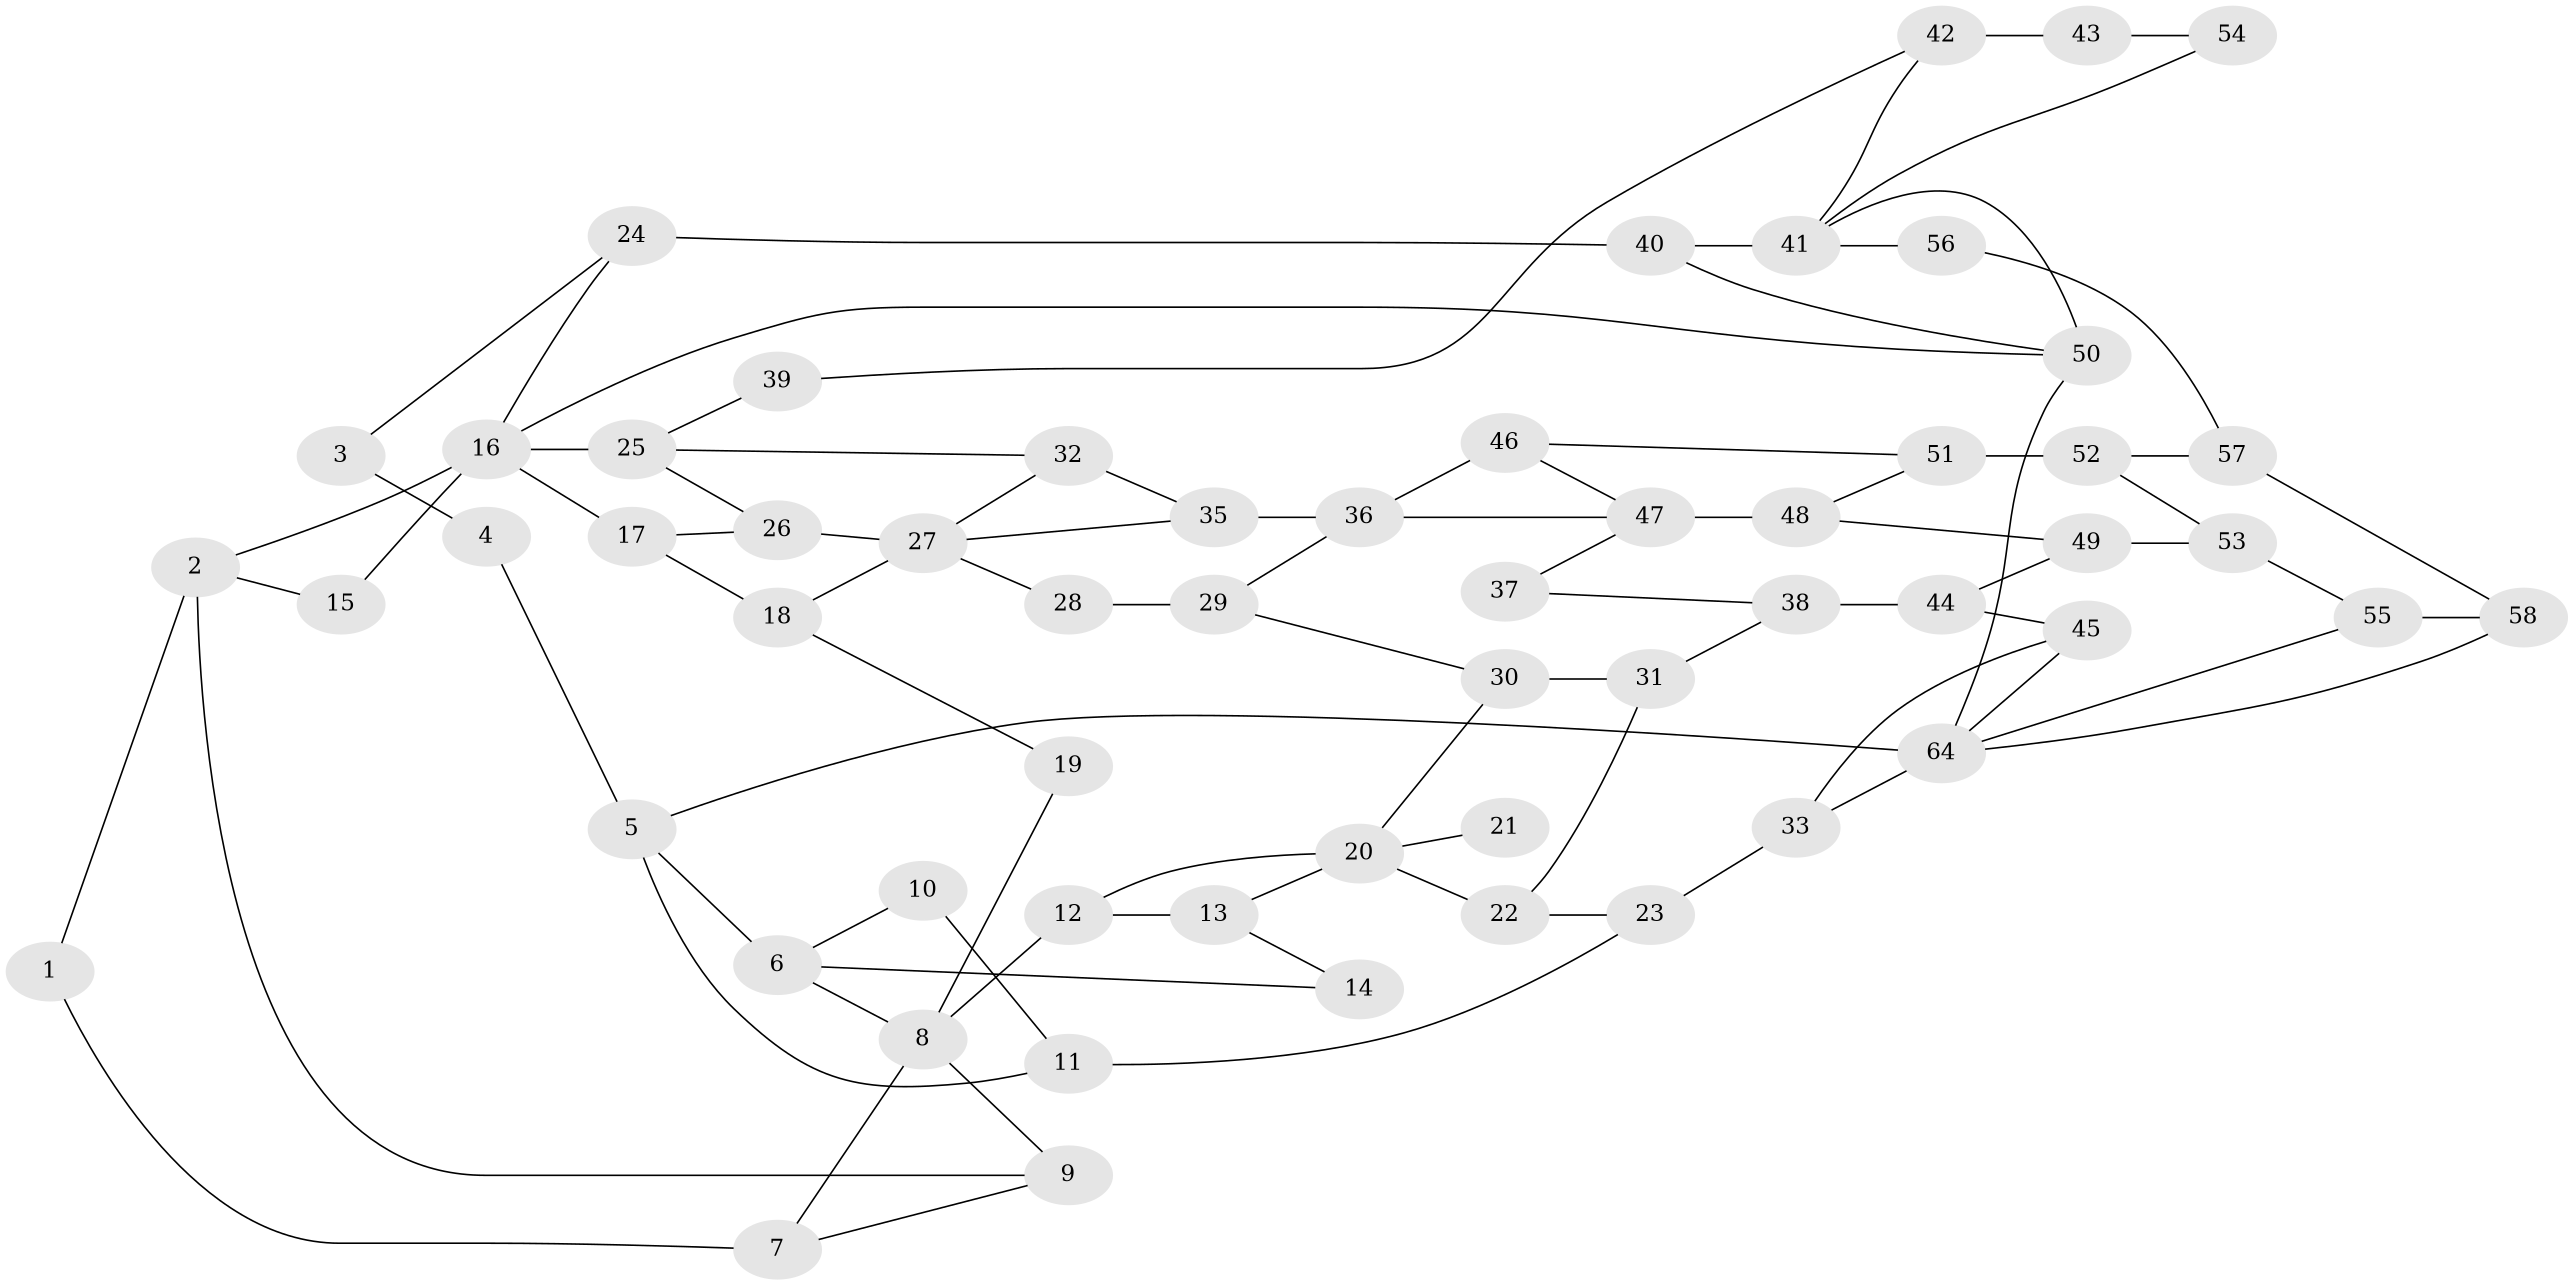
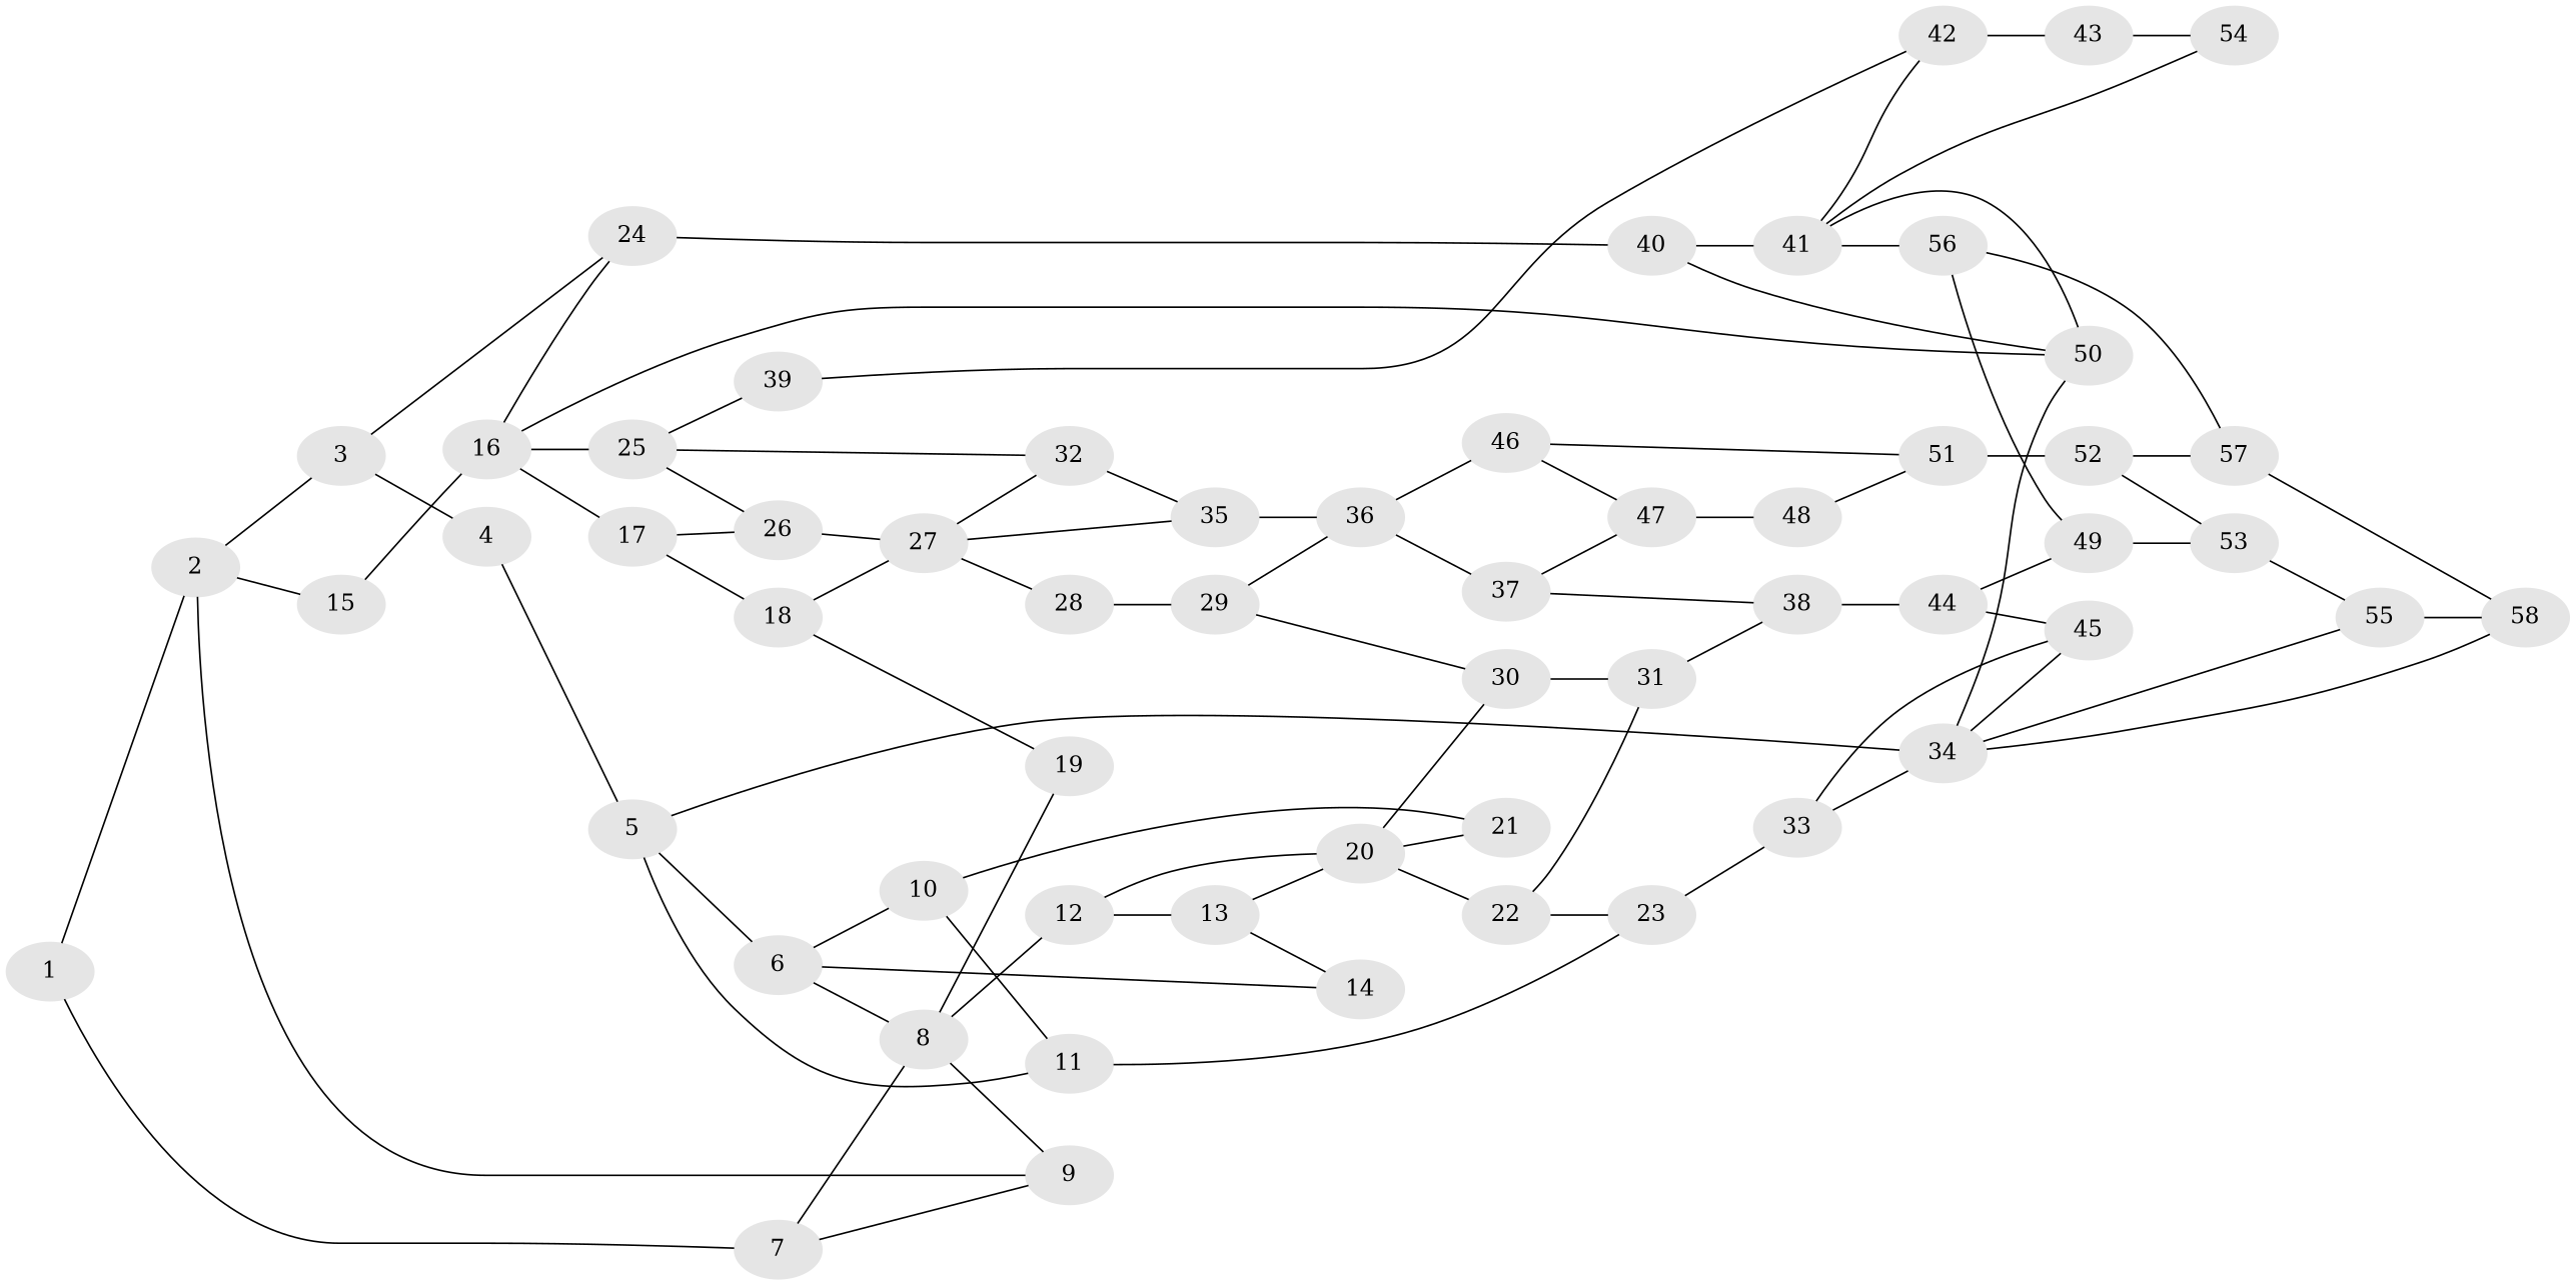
  graph {
    rankdir=LR
    node [color=gray90 style=filled]
    edge [weight=1.0]
    1
    2
    7
    3
    9
    15
    8
    4
    24
    16
    5
    40
    6
    11
-   34 [label=64]
+   34
    10
    14
    23
    50
    45
    55
    58
    12
    19
    21
    13
    20
    33
    22
    30
    17
    25
    18
    26
    32
    39
    27
    28
    35
    31
    38
    41
    42
    29
    36
    37
    46
    44
    47
    43
    54
    51
    48
    49
    56
    57
    53
    52
    1 -- 2
    1 -- 7
-   2 -- 16 [weight=2.0]
+   2 -- 3 [weight=2.0]
    2 -- 9
    2 -- 15 [weight=2.0]
    7 -- 9
    7 -- 8
    3 -- 4 [weight=2.0]
    3 -- 24
    15 -- 16
    8 -- 9
    8 -- 12
    8 -- 19 [weight=2.0]
    4 -- 5
    24 -- 40
    16 -- 24
    16 -- 50
    16 -- 17
    16 -- 25 [weight=2.0]
    5 -- 6
    5 -- 11
    5 -- 34
    40 -- 50
    40 -- 41
    6 -- 8
    6 -- 10
    6 -- 14 [weight=2.0]
    11 -- 23
    34 -- 50
    34 -- 45
    34 -- 55
    34 -- 58
    10 -- 11
+   10 -- 21
    23 -- 33
    55 -- 58
    12 -- 13
    12 -- 20
    13 -- 14
    13 -- 20
    20 -- 21 [weight=2.0]
    20 -- 22
    20 -- 30
    33 -- 34
    33 -- 45
    22 -- 23
    22 -- 31
    30 -- 31
    17 -- 18
    17 -- 26
    25 -- 26
    25 -- 32
    25 -- 39 [weight=2.0]
    18 -- 19
    18 -- 27
    26 -- 27
    32 -- 35
    39 -- 42
    27 -- 32
    27 -- 28 [weight=2.0]
    27 -- 35
    28 -- 29
    35 -- 36
    31 -- 38
    38 -- 44
    41 -- 50
    41 -- 42
    41 -- 54
    41 -- 56 [weight=2.0]
    42 -- 43
    29 -- 30
    29 -- 36
-   36 -- 47
+   36 -- 37
    36 -- 46
    37 -- 38
    37 -- 47
    46 -- 47
    46 -- 51
    44 -- 45
    44 -- 49
    47 -- 48
    43 -- 54 [weight=2.0]
    51 -- 52 [weight=4.0]
    48 -- 51
-   48 -- 49
+   56 -- 49
    49 -- 53
    56 -- 57
    57 -- 58
    53 -- 55
    52 -- 57
    52 -- 53
  }
